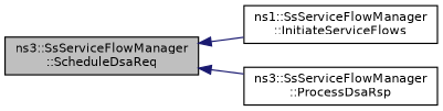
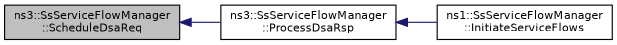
  digraph {
    rankdir=LR
    node [color=black fillcolor=white fontname=Helvetica fontsize=10 shape=record style=filled]
    edge [color=midnightblue dir=back fontname=Helvetica fontsize=10 labelfontname=Helvetica labelfontsize=10 style=solid]
    n1 [fillcolor=grey75 fontcolor=black height=0.2 label="ns3::SsServiceFlowManager\l::ScheduleDsaReq" width=0.4]
    n2 [height=0.2 label="ns1::SsServiceFlowManager\l::InitiateServiceFlows" width=0.4]
    n3 [height=0.2 label="ns3::SsServiceFlowManager\l::ProcessDsaRsp" width=0.4]
-   n1 -> n2
+   n3 -> n2
    n1 -> n3
  }
